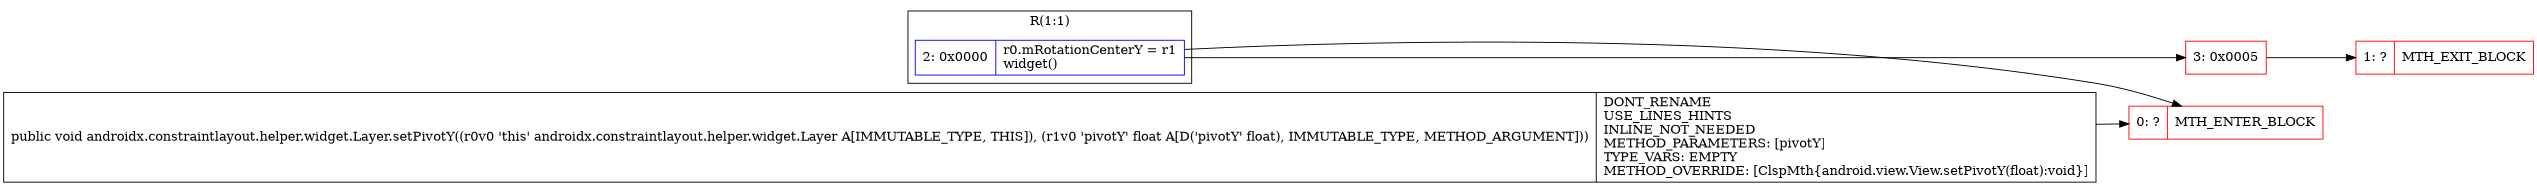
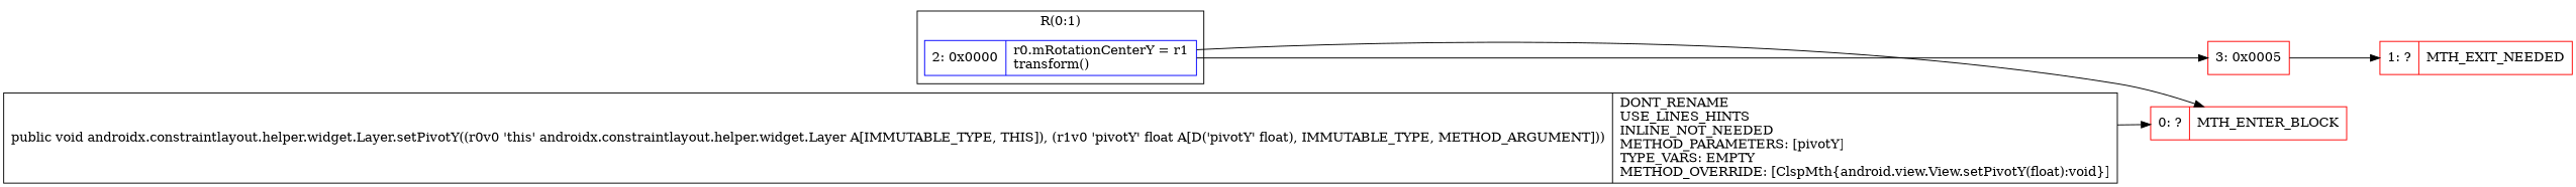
  digraph {
    rankdir=LR
    node [color=red shape=record]
-   n1 [color=blue label="{2\:\ 0x0000|r0.mRotationCenterY = r1\lwidget()\l}"]
+   n1 [color=blue label="{2\:\ 0x0000|r0.mRotationCenterY = r1\ltransform()\l}"]
    n2 [label="{3\:\ 0x0005}"]
    n3 [label="{0\:\ ?|MTH_ENTER_BLOCK\l}"]
-   n4 [label="{1\:\ ?|MTH_EXIT_BLOCK\l}"]
+   n4 [label="{1\:\ ?|MTH_EXIT_NEEDED\l}"]
    n5 [label="{public void androidx.constraintlayout.helper.widget.Layer.setPivotY((r0v0 'this' androidx.constraintlayout.helper.widget.Layer A[IMMUTABLE_TYPE, THIS]), (r1v0 'pivotY' float A[D('pivotY' float), IMMUTABLE_TYPE, METHOD_ARGUMENT]))  | DONT_RENAME\lUSE_LINES_HINTS\lINLINE_NOT_NEEDED\lMETHOD_PARAMETERS: [pivotY]\lTYPE_VARS: EMPTY\lMETHOD_OVERRIDE: [ClspMth\{android.view.View.setPivotY(float):void\}]\l}" color=""]
    subgraph cluster_1 {
-     label="R(1:1)"
+     label="R(0:1)"
      n1
    }
    n1 -> n2
    n1 -> n3
    n2 -> n4
    n5 -> n3
  }
